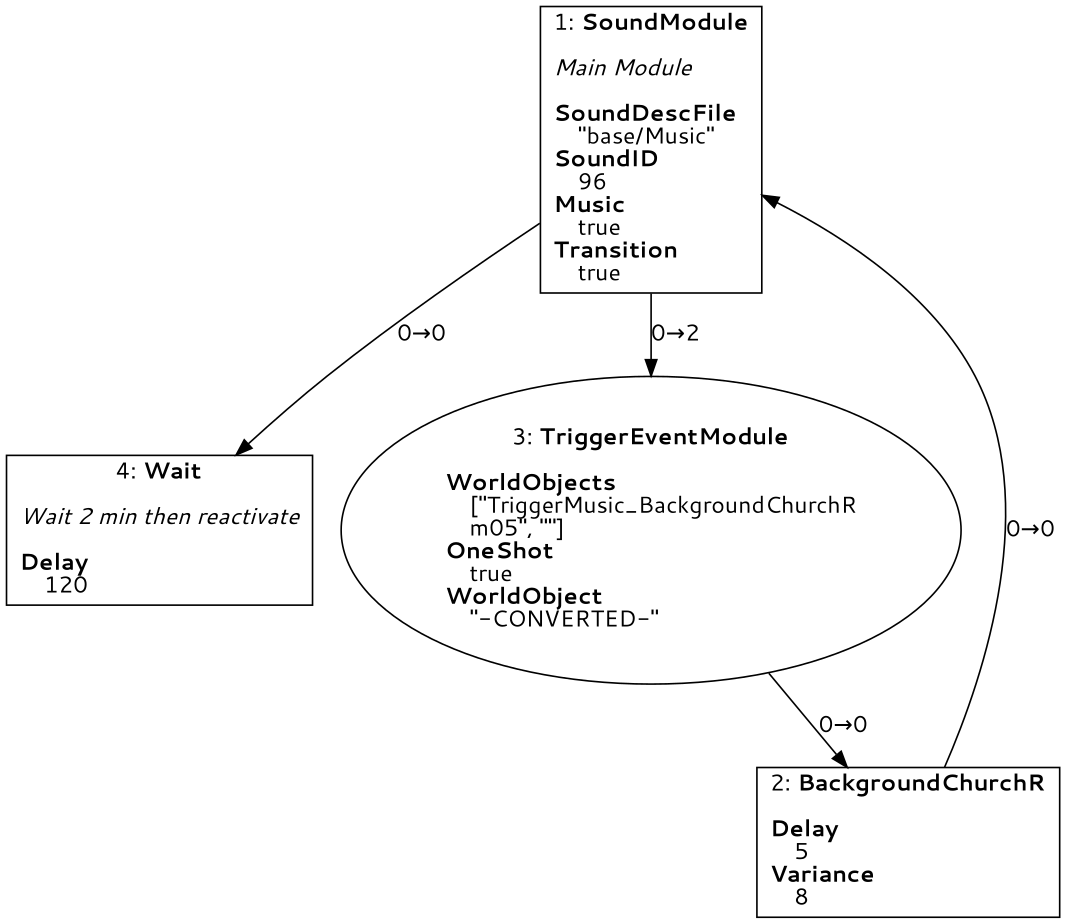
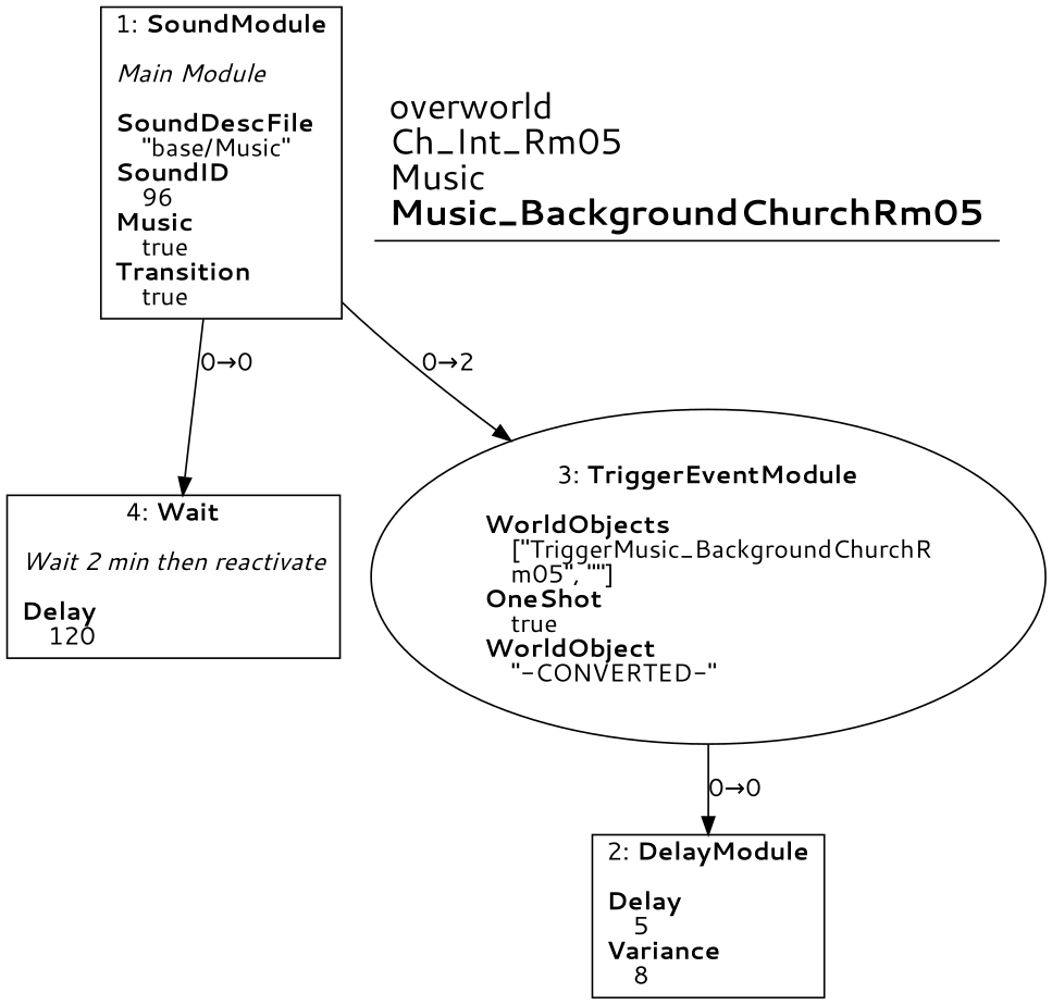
  digraph {
    fontname="Segoe UI"
    splines=spline
    node [fontname="Segoe UI" shape=box]
    edge [fontname="Segoe UI"]
    n1 [label=<1: <b>SoundModule</b><br/><br/><i>Main Module<br align="left"/></i><br align="left"/><b>SoundDescFile</b><br align="left"/>    &quot;base/Music&quot;<br align="left"/><b>SoundID</b><br align="left"/>    96<br align="left"/><b>Music</b><br align="left"/>    true<br align="left"/><b>Transition</b><br align="left"/>    true<br align="left"/>>]
    n2 [label=<4: <b>Wait</b><br/><br/><i>Wait 2 min then reactivate<br align="left"/></i><br align="left"/><b>Delay</b><br align="left"/>    120<br align="left"/>>]
    n3 [label=<3: <b>TriggerEventModule</b><br/><br/><b>WorldObjects</b><br align="left"/>    [&quot;TriggerMusic_BackgroundChurchR<br align="left"/>    m05&quot;, &quot;&quot;]<br align="left"/><b>OneShot</b><br align="left"/>    true<br align="left"/><b>WorldObject</b><br align="left"/>    &quot;-CONVERTED-&quot;<br align="left"/>> shape=oval]
-   n4 [label=<2: <b>BackgroundChurchR</b><br/><br/><b>Delay</b><br align="left"/>    5<br align="left"/><b>Variance</b><br align="left"/>    8<br align="left"/>>]
+   n4 [label=<2: <b>DelayModule</b><br/><br/><b>Delay</b><br align="left"/>    5<br align="left"/><b>Variance</b><br align="left"/>    8<br align="left"/>>]
+   n5 [label=<<font point-size="20">overworld<br align="left"/>Ch_Int_Rm05<br align="left"/>Music<br align="left"/><b>Music_BackgroundChurchRm05</b><br align="left"/></font>> shape=underline]
    n1 -> n2 [label="0→0"]
    n1 -> n3 [label="0→2"]
    n3 -> n4 [label="0→0"]
-   n4 -> n1 [label="0→0"]
  }
